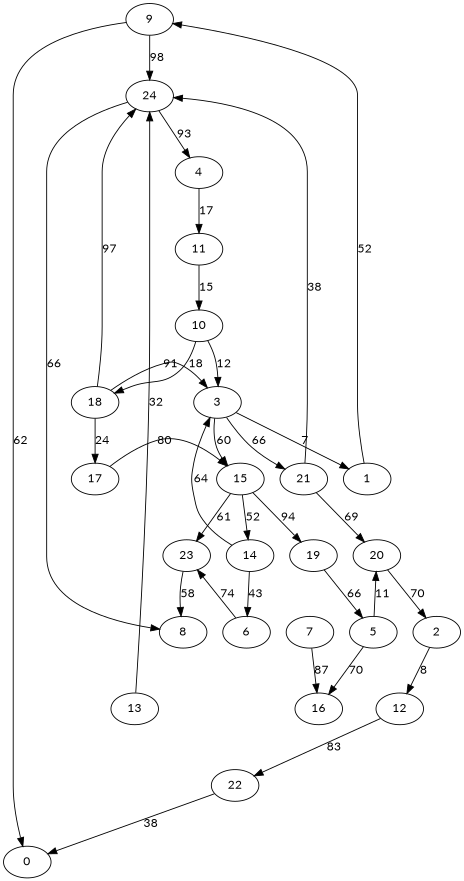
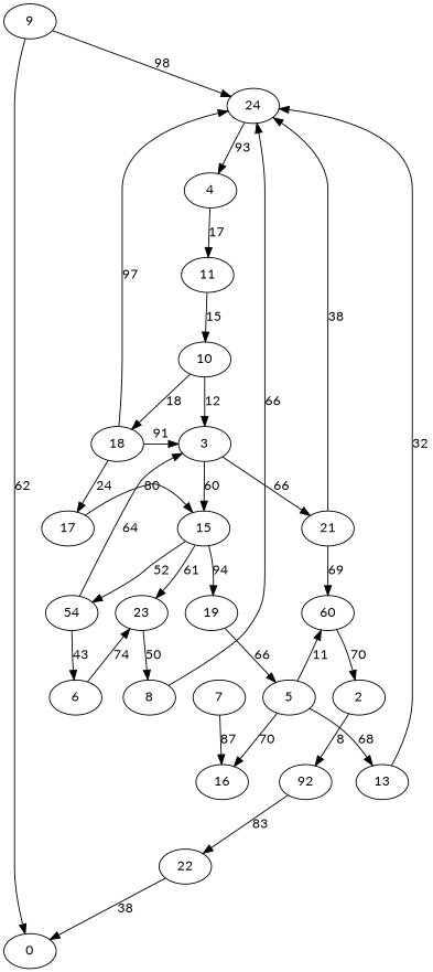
  digraph {
    fontname=Lato
    rankdir=TB
    ranksep=equally
    node [fontname=Lato]
    edge [fontname=Lato]
    0
    9
    24
    4
    11
    10
    3
    18
    15
    21
-   1
    17
    23
-   14
+   14 [label=54]
    19
-   20
+   20 [label=60]
    8
    6
    5
    2
    13
    16
-   12
+   12 [label=92]
    22
    7
    subgraph sub_1 {
      rank=same
      0
    }
    subgraph sub_2 {
      rank=same
      9
    }
    subgraph sub_3 {
      rank=same
      24
    }
    subgraph sub_4 {
      rank=same
      4
    }
    subgraph sub_5 {
      rank=same
      11
    }
    subgraph sub_6 {
      rank=same
      10
    }
    subgraph sub_7 {
      rank=same
      3
      18
    }
    subgraph sub_8 {
      rank=same
      15
      21
-     1
      17
    }
    subgraph sub_9 {
      rank=same
      23
      14
      19
      20
    }
    subgraph sub_10 {
      rank=same
      8
      6
      5
      2
    }
    subgraph sub_11 {
      rank=same
      13
      16
      12
    }
    subgraph sub_12 {
      rank=same
      22
    }
    subgraph sub_13 {
      rank=same
    }
    subgraph sub_14 {
      rank=same
      7
    }
    subgraph sub_15 {
      rank=same
    }
    9 -> 0 [label=62]
    9 -> 24 [label=98]
    24 -> 4 [label=93]
    4 -> 11 [label=17]
    11 -> 10 [label=15]
    10 -> 3 [label=12]
    10 -> 18 [label=18]
    3 -> 15 [label=60]
    3 -> 21 [label=66]
-   3 -> 1 [label=7]
    18 -> 24 [label=97]
    18 -> 3 [label=91]
    18 -> 17 [label=24]
    15 -> 23 [label=61]
    15 -> 14 [label=52]
    15 -> 19 [label=94]
    21 -> 24 [label=38]
    21 -> 20 [label=69]
-   1 -> 9 [label=52]
    17 -> 15 [label=80]
-   23 -> 8 [label=58]
+   23 -> 8 [label=50]
    14 -> 3 [label=64]
    14 -> 6 [label=43]
    19 -> 5 [label=66]
    20 -> 2 [label=70]
-   24 -> 8 [label=66]
+   8 -> 24 [label=66]
    6 -> 23 [label=74]
    5 -> 20 [label=11]
+   5 -> 13 [label=68]
    5 -> 16 [label=70]
    2 -> 12 [label=8]
    13 -> 24 [label=32]
    12 -> 22 [label=83]
    22 -> 0 [label=38]
    7 -> 16 [label=87]
  }
